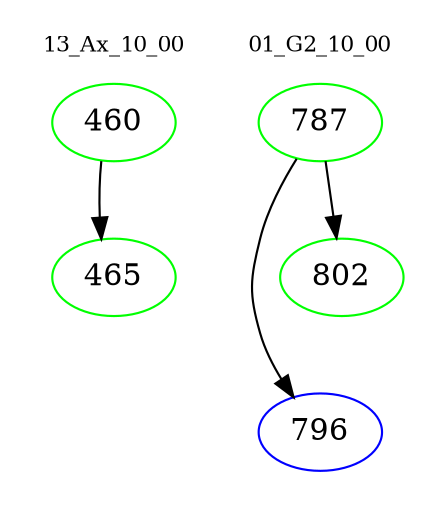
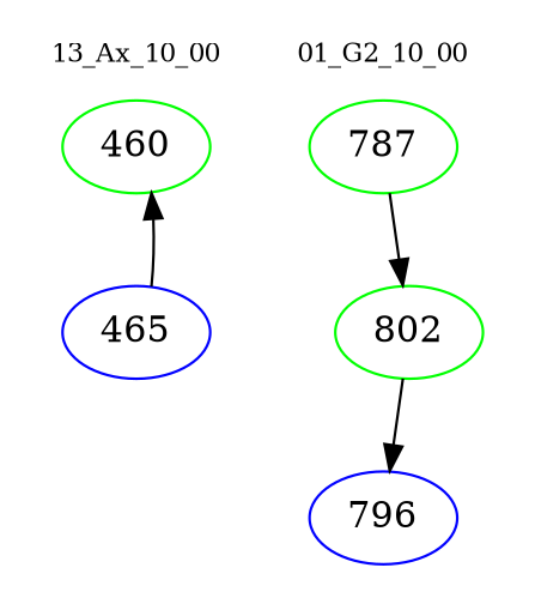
  digraph {
    node [color=green]
    edge [color=black]
    n1 [label=460]
-   n2 [label=465]
+   n2 [color=blue label=465]
    n3 [label=787]
    n4 [color=blue label=796]
    n5 [label=802]
    subgraph cluster_1 {
      color=white
      fontsize=10
      label="13_Ax_10_00"
      n1
      n2
    }
    subgraph cluster_2 {
      color=white
      fontsize=10
      label="01_G2_10_00"
      n3
      n4
      n5
    }
-   n1 -> n2
-   n3 -> n4
+   n2 -> n1
+   n5 -> n4
    n3 -> n5
  }
